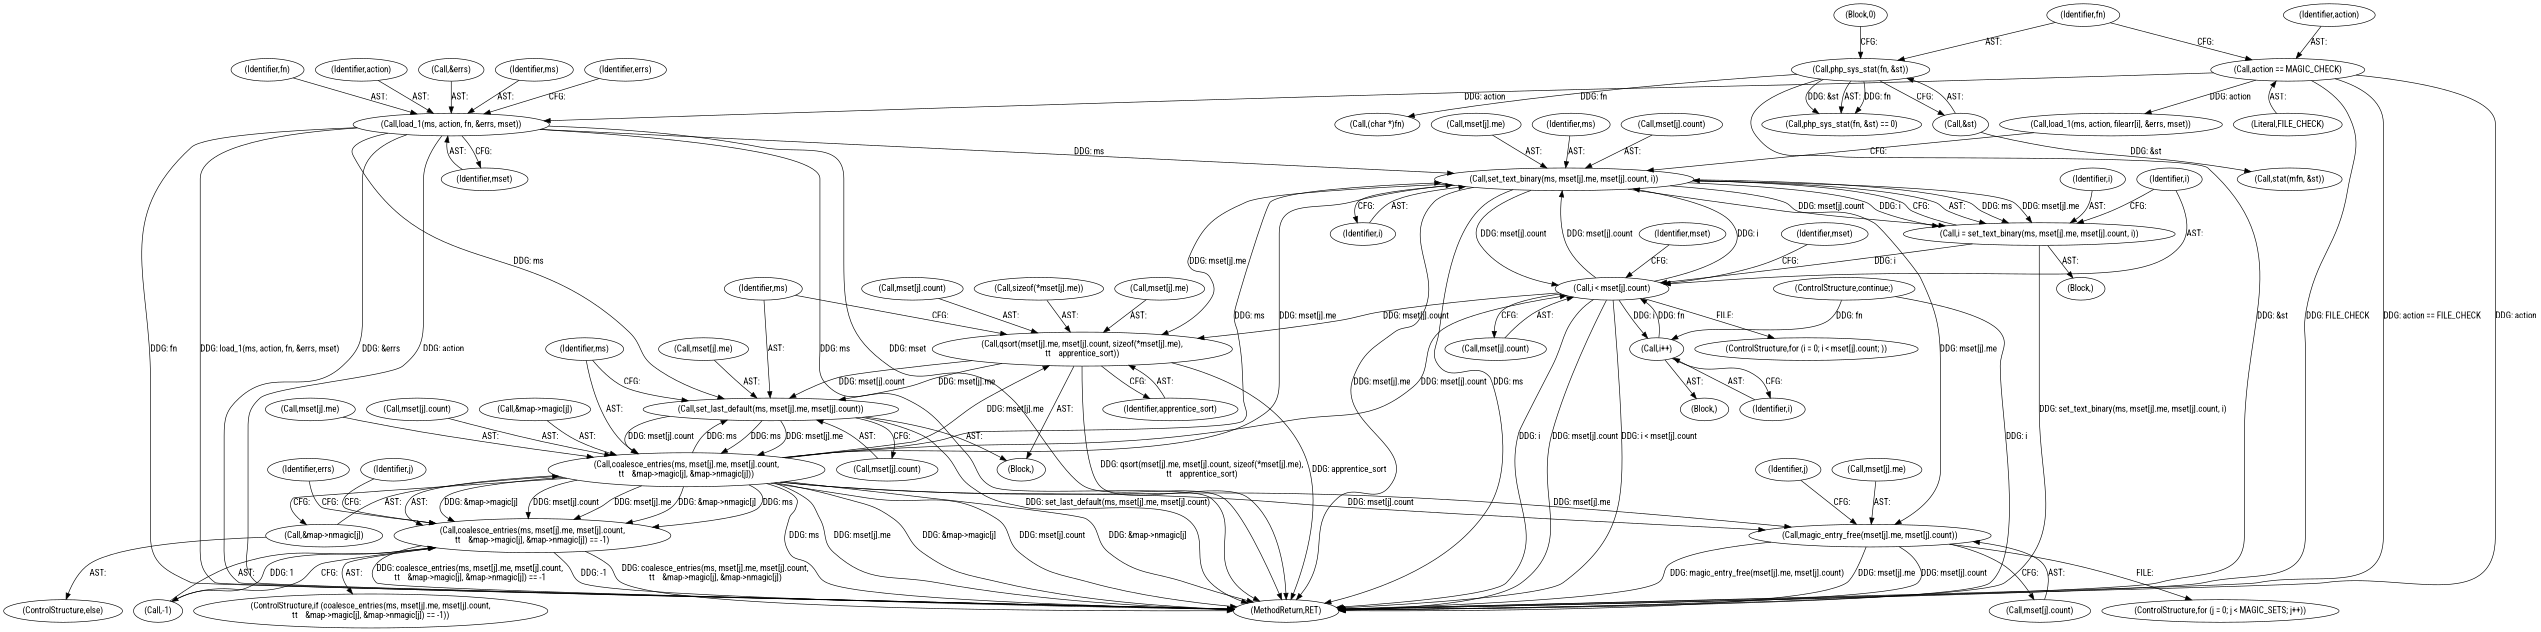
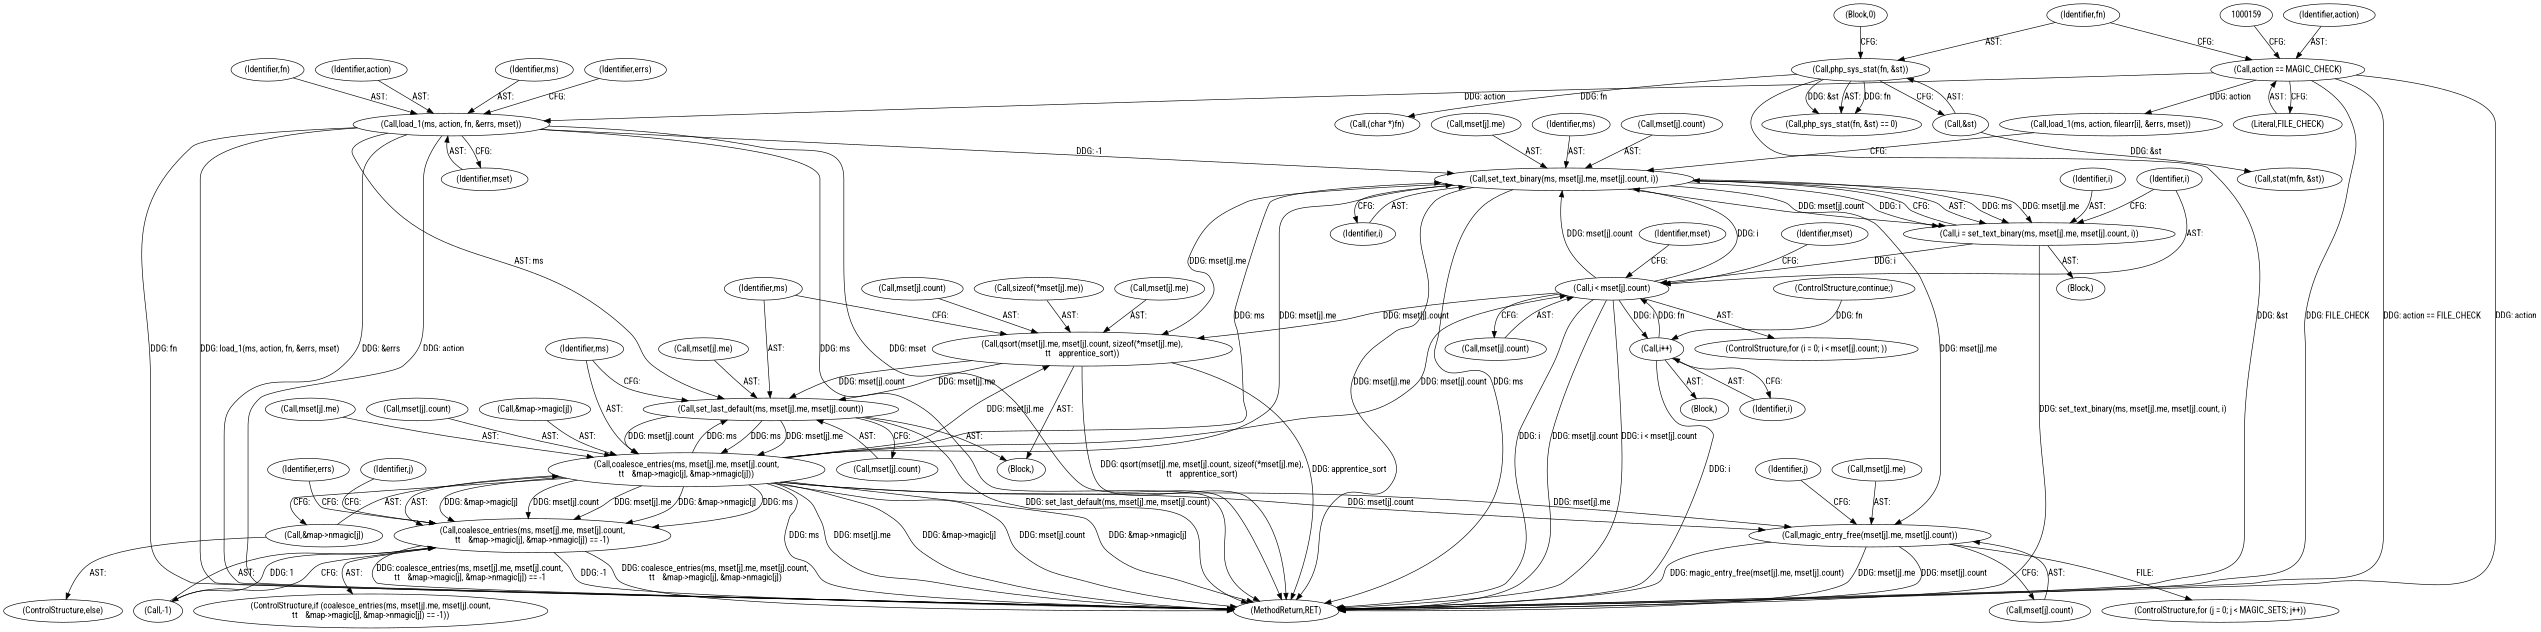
  digraph {
    fontname="Roboto Condensed"
    node [fontname="Roboto Condensed"]
    edge [fontname="Roboto Condensed"]
    n1 [label="(Call,load_1(ms, action, fn, &errs, mset))"]
    n2 [label="(Call,set_text_binary(ms, mset[j].me, mset[j].count, i))"]
    n3 [label="(Call,set_last_default(ms, mset[j].me, mset[j].count))"]
    n4 [label="(MethodReturn,RET)"]
    n5 [label="(Identifier,mset)"]
    n6 [label="(Call,i < mset[j].count)"]
    n7 [label="(Call,qsort(mset[j].me, mset[j].count, sizeof(*mset[j].me),\n\t\t    apprentice_sort))"]
    n8 [label="(Call,magic_entry_free(mset[j].me, mset[j].count))"]
    n9 [label="(Call,i = set_text_binary(ms, mset[j].me, mset[j].count, i))"]
    n10 [label="(Identifier,i)"]
    n11 [label="(Block,)"]
    n12 [label="(Call,coalesce_entries(ms, mset[j].me, mset[j].count,\n\t\t    &map->magic[j], &map->nmagic[j]))"]
    n13 [label="(Call,mset[j].count)"]
    n14 [label="(ControlStructure,else)"]
    n15 [label="(Call,action == MAGIC_CHECK)"]
    n16 [label="(Call,load_1(ms, action, filearr[i], &errs, mset))"]
    n17 [label="(Literal,FILE_CHECK)"]
    n18 [label="(Call,php_sys_stat(fn, &st))"]
    n19 [label="(Call,(char *)fn)"]
    n20 [label="(Call,php_sys_stat(fn, &st) == 0)"]
    n21 [label="(Call,&st)"]
    n22 [label="(Call,stat(mfn, &st))"]
    n23 [label="(Call,i++)"]
    n24 [label="(ControlStructure,for (i = 0; i < mset[j].count; ))"]
    n25 [label="(Call,mset[j].count)"]
-   n26 [label="(Identifier,apprentice_sort)"]
    n27 [label="(Call,mset[j].count)"]
    n28 [label="(ControlStructure,for (j = 0; j < MAGIC_SETS; j++))"]
    n29 [label="(Block,)"]
    n30 [label="(Block,)"]
    n31 [label="(Identifier,i)"]
    n32 [label="(Call,coalesce_entries(ms, mset[j].me, mset[j].count,\n\t\t    &map->magic[j], &map->nmagic[j]) == -1)"]
    n33 [label="(Call,&map->nmagic[j])"]
    n34 [label="(Call,-1)"]
    n35 [label="(ControlStructure,if (coalesce_entries(ms, mset[j].me, mset[j].count,\n\t\t    &map->magic[j], &map->nmagic[j]) == -1))"]
    n36 [label="(Identifier,mset)"]
    n37 [label="(Call,mset[j].me)"]
    n38 [label="(Call,&map->magic[j])"]
    n39 [label="(ControlStructure,continue;)"]
    n40 [label="(Identifier,errs)"]
    n41 [label="(Identifier,ms)"]
    n42 [label="(Call,mset[j].count)"]
    n43 [label="(Identifier,i)"]
    n44 [label="(Identifier,fn)"]
    n45 [label="(Identifier,fn)"]
    n46 [label="(Identifier,mset)"]
    n47 [label="(Call,mset[j].count)"]
    n48 [label="(Identifier,action)"]
    n49 [label="(Identifier,errs)"]
    n50 [label="(Call,mset[j].me)"]
-   n51 [label="(Call,&errs)"]
    n52 [label="(Identifier,j)"]
    n53 [label="(Identifier,i)"]
    n54 [label="(Identifier,ms)"]
    n55 [label="(Identifier,action)"]
    n56 [label="(Identifier,ms)"]
    n57 [label="(Call,sizeof(*mset[j].me))"]
    n58 [label="(Identifier,ms)"]
    n59 [label="(Call,mset[j].me)"]
    n60 [label="(Identifier,j)"]
    n61 [label="(Call,mset[j].count)"]
    n62 [label="(Call,mset[j].me)"]
    n63 [label="(Block,0)"]
    n64 [label="(Call,mset[j].me)"]
-   n1 -> n2 [label="DDG: ms"]
-   n1 -> n3 [label="DDG: ms"]
+   1000159
+   n1 -> n2 [label="DDG: -1"]
+   n1 -> n3 [label="AST: ms"]
    n1 -> n4 [label="DDG: ms"]
    n1 -> n4 [label="DDG: mset"]
    n1 -> n4 [label="DDG: fn"]
    n1 -> n4 [label="DDG: load_1(ms, action, fn, &errs, mset)"]
    n1 -> n4 [label="DDG: &errs"]
    n1 -> n4 [label="DDG: action"]
    n1 -> n5 [label="CFG: "]
    n2 -> n4 [label="DDG: mset[j].me"]
    n2 -> n4 [label="DDG: ms"]
-   n2 -> n6 [label="DDG: mset[j].count"]
    n2 -> n7 [label="DDG: mset[j].me"]
    n2 -> n8 [label="DDG: mset[j].me"]
    n2 -> n9 [label="AST: "]
    n2 -> n9 [label="DDG: ms"]
    n2 -> n9 [label="DDG: mset[j].me"]
    n2 -> n9 [label="DDG: mset[j].count"]
    n2 -> n9 [label="DDG: i"]
    n2 -> n10 [label="CFG: "]
    n3 -> n4 [label="DDG: set_last_default(ms, mset[j].me, mset[j].count)"]
    n3 -> n11 [label="AST: "]
    n3 -> n12 [label="DDG: ms"]
    n3 -> n12 [label="DDG: mset[j].me"]
    n3 -> n12 [label="DDG: mset[j].count"]
    n3 -> n13 [label="CFG: "]
    n5 -> n1 [label="AST: "]
    n6 -> n2 [label="DDG: mset[j].count"]
    n6 -> n2 [label="DDG: i"]
    n6 -> n4 [label="DDG: i < mset[j].count"]
    n6 -> n4 [label="DDG: i"]
    n6 -> n4 [label="DDG: mset[j].count"]
    n6 -> n7 [label="DDG: mset[j].count"]
    n6 -> n23 [label="DDG: i"]
-   n6 -> n24 [label="FILE: "]
+   n6 -> n24 [label="AST: "]
    n6 -> n25 [label="CFG: "]
    n7 -> n3 [label="DDG: mset[j].me"]
    n7 -> n3 [label="DDG: mset[j].count"]
    n7 -> n4 [label="DDG: qsort(mset[j].me, mset[j].count, sizeof(*mset[j].me),\n\t\t    apprentice_sort)"]
    n7 -> n4 [label="DDG: apprentice_sort"]
    n7 -> n11 [label="AST: "]
-   n7 -> n26 [label="CFG: "]
    n8 -> n4 [label="DDG: mset[j].me"]
    n8 -> n4 [label="DDG: mset[j].count"]
    n8 -> n4 [label="DDG: magic_entry_free(mset[j].me, mset[j].count)"]
    n8 -> n27 [label="CFG: "]
    n8 -> n28 [label="FILE: "]
    n9 -> n2 [label="CFG: "]
    n9 -> n4 [label="DDG: set_text_binary(ms, mset[j].me, mset[j].count, i)"]
    n9 -> n6 [label="DDG: i"]
    n9 -> n29 [label="AST: "]
    n10 -> n2 [label="AST: "]
    n12 -> n2 [label="DDG: ms"]
    n12 -> n2 [label="DDG: mset[j].me"]
    n12 -> n3 [label="DDG: ms"]
    n12 -> n4 [label="DDG: &map->magic[j]"]
    n12 -> n4 [label="DDG: mset[j].count"]
    n12 -> n4 [label="DDG: &map->nmagic[j]"]
    n12 -> n4 [label="DDG: ms"]
    n12 -> n4 [label="DDG: mset[j].me"]
    n12 -> n6 [label="DDG: mset[j].count"]
    n12 -> n7 [label="DDG: mset[j].me"]
    n12 -> n8 [label="DDG: mset[j].me"]
    n12 -> n8 [label="DDG: mset[j].count"]
    n12 -> n32 [label="AST: "]
    n12 -> n32 [label="DDG: &map->magic[j]"]
    n12 -> n32 [label="DDG: mset[j].count"]
    n12 -> n32 [label="DDG: mset[j].me"]
    n12 -> n32 [label="DDG: &map->nmagic[j]"]
    n12 -> n32 [label="DDG: ms"]
    n12 -> n33 [label="CFG: "]
    n13 -> n3 [label="AST: "]
    n15 -> n1 [label="DDG: action"]
    n15 -> n4 [label="DDG: FILE_CHECK"]
    n15 -> n4 [label="DDG: action == FILE_CHECK"]
    n15 -> n4 [label="DDG: action"]
    n15 -> n16 [label="DDG: action"]
+   n15 -> n17 [label="CFG: "]
    n16 -> n2 [label="CFG: "]
    n17 -> n15 [label="AST: "]
    n18 -> n4 [label="DDG: &st"]
    n18 -> n19 [label="DDG: fn"]
    n18 -> n20 [label="AST: "]
    n18 -> n20 [label="DDG: fn"]
    n18 -> n20 [label="DDG: &st"]
    n18 -> n21 [label="CFG: "]
    n21 -> n18 [label="AST: "]
    n21 -> n22 [label="DDG: &st"]
-   n39 -> n4 [label="DDG: i"]
+   n23 -> n4 [label="DDG: i"]
    n23 -> n6 [label="DDG: fn"]
    n23 -> n30 [label="AST: "]
    n23 -> n31 [label="CFG: "]
    n25 -> n6 [label="AST: "]
-   n26 -> n7 [label="AST: "]
    n27 -> n8 [label="AST: "]
    n31 -> n23 [label="AST: "]
    n32 -> n4 [label="DDG: -1"]
    n32 -> n4 [label="DDG: coalesce_entries(ms, mset[j].me, mset[j].count,\n\t\t    &map->magic[j], &map->nmagic[j])"]
    n32 -> n4 [label="DDG: coalesce_entries(ms, mset[j].me, mset[j].count,\n\t\t    &map->magic[j], &map->nmagic[j]) == -1"]
    n32 -> n34 [label="CFG: "]
    n32 -> n35 [label="AST: "]
    n33 -> n12 [label="AST: "]
    n33 -> n14 [label="AST: "]
    n34 -> n32 [label="AST: "]
    n34 -> n32 [label="DDG: 1"]
    n36 -> n6 [label="CFG: "]
    n37 -> n12 [label="AST: "]
    n38 -> n12 [label="AST: "]
    n39 -> n23 [label="DDG: fn"]
    n40 -> n1 [label="CFG: "]
    n41 -> n2 [label="AST: "]
    n42 -> n2 [label="AST: "]
    n43 -> n9 [label="AST: "]
    n44 -> n1 [label="AST: "]
    n45 -> n15 [label="CFG: "]
    n45 -> n18 [label="AST: "]
    n46 -> n6 [label="CFG: "]
    n47 -> n7 [label="AST: "]
    n48 -> n1 [label="AST: "]
    n49 -> n32 [label="CFG: "]
    n50 -> n3 [label="AST: "]
-   n51 -> n1 [label="AST: "]
    n52 -> n8 [label="CFG: "]
    n53 -> n6 [label="AST: "]
    n53 -> n9 [label="CFG: "]
    n54 -> n3 [label="CFG: "]
    n54 -> n12 [label="AST: "]
    n55 -> n15 [label="AST: "]
    n56 -> n3 [label="AST: "]
    n56 -> n7 [label="CFG: "]
    n57 -> n7 [label="AST: "]
    n58 -> n1 [label="AST: "]
    n59 -> n7 [label="AST: "]
    n60 -> n32 [label="CFG: "]
    n61 -> n12 [label="AST: "]
    n62 -> n8 [label="AST: "]
    n63 -> n18 [label="CFG: "]
    n64 -> n2 [label="AST: "]
+   1000159 -> n15 [label="CFG: "]
  }
